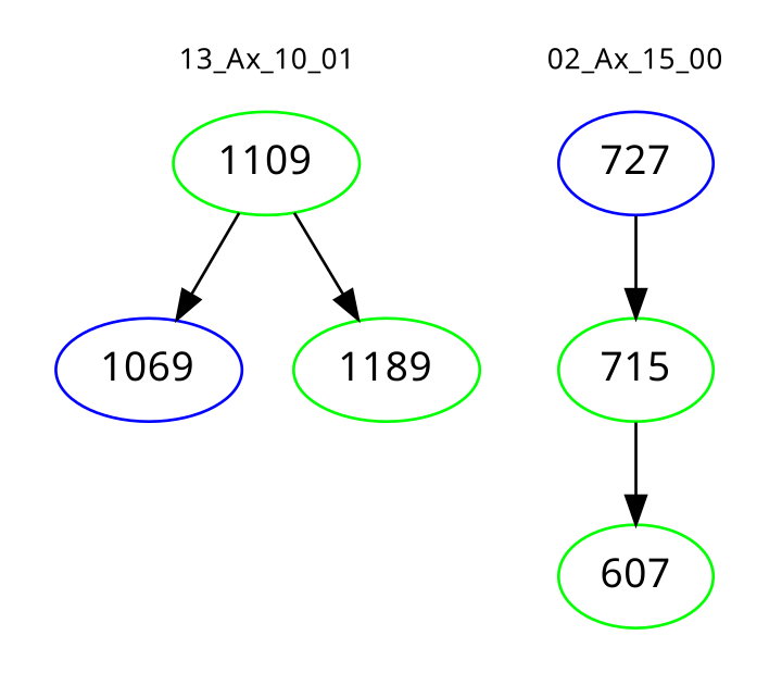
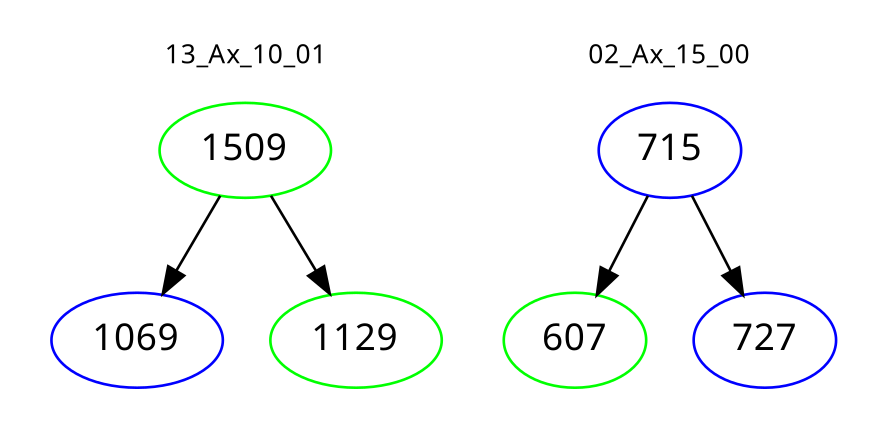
  digraph {
    fontname="Noto Sans"
    node [color=green fontname="Noto Sans"]
    edge [color=black fontname="Noto Sans"]
-   n1 [label=1109]
+   n1 [label=1509]
    n2 [color=blue label=1069]
-   n3 [label=1189]
-   n4 [label=715]
+   n3 [label=1129]
+   n4 [color=blue label=715]
    n5 [label=607]
    n6 [color=blue label=727]
    subgraph cluster_1 {
      color=white
      fontsize=10
      label="13_Ax_10_01"
      n1
      n2
      n3
    }
    subgraph cluster_2 {
      color=white
      fontsize=10
      label="02_Ax_15_00"
      n4
      n5
      n6
    }
    n1 -> n2
    n1 -> n3
    n4 -> n5
-   n6 -> n4
+   n4 -> n6
  }
